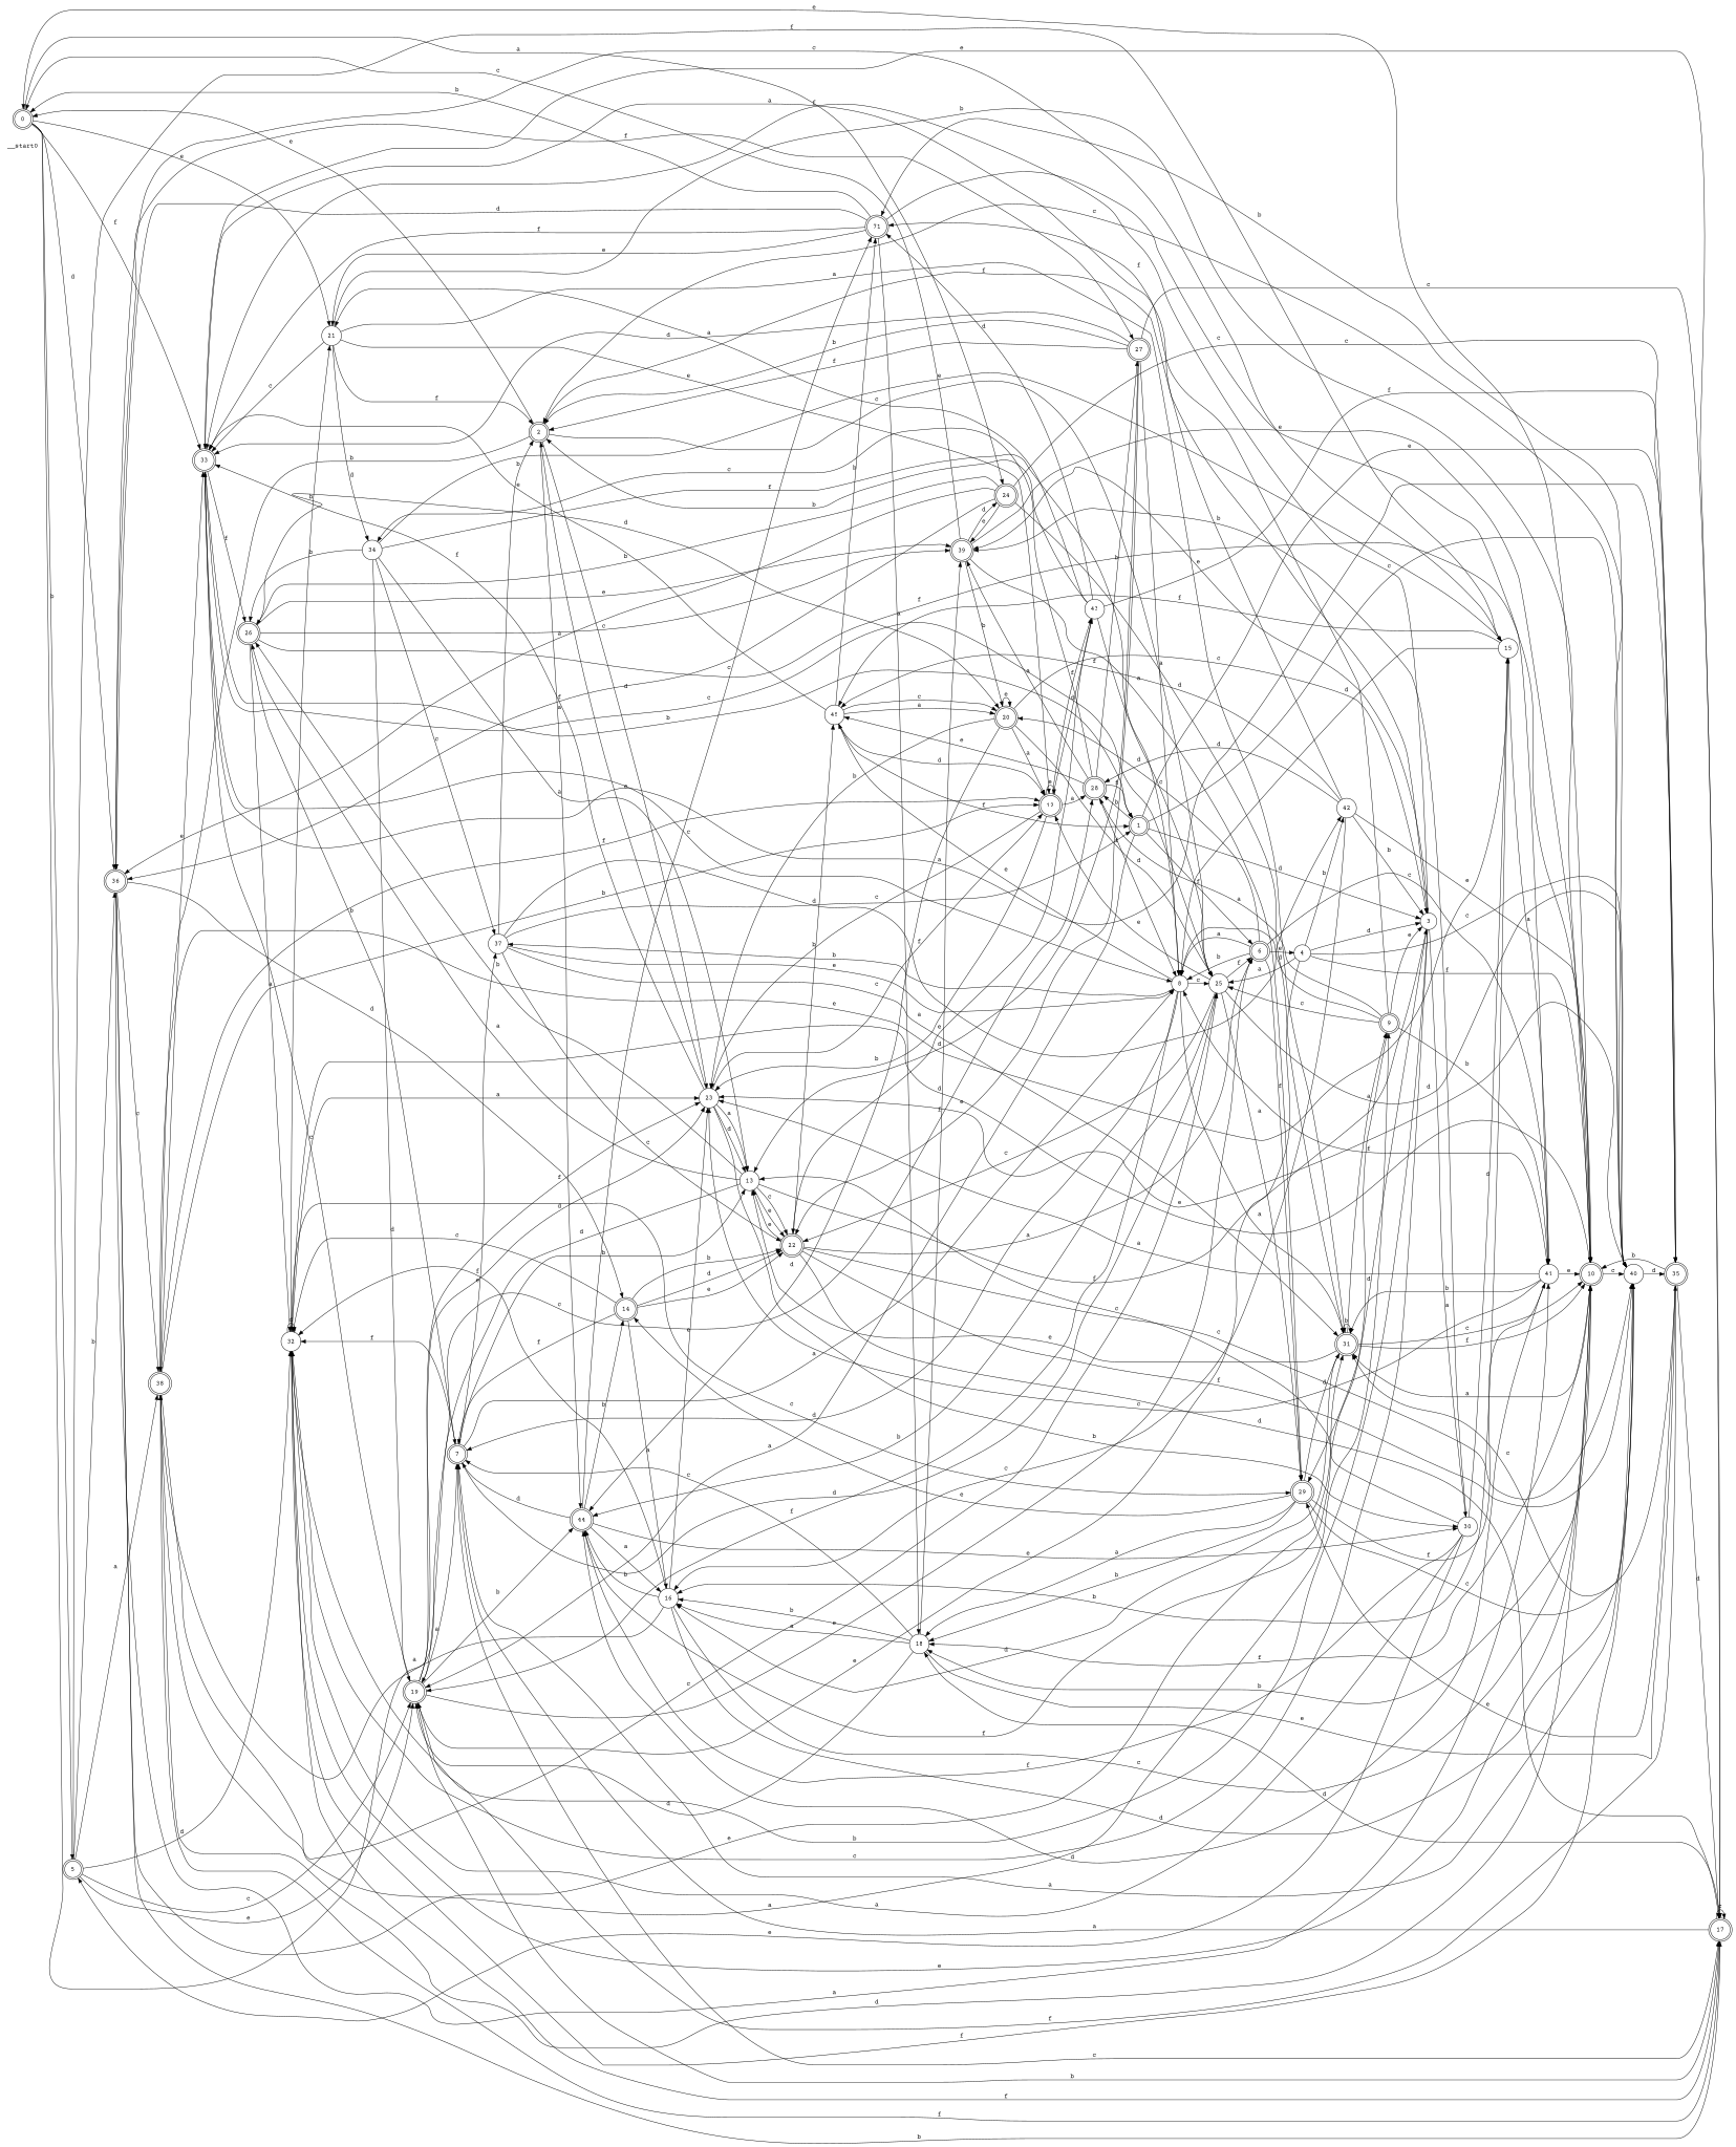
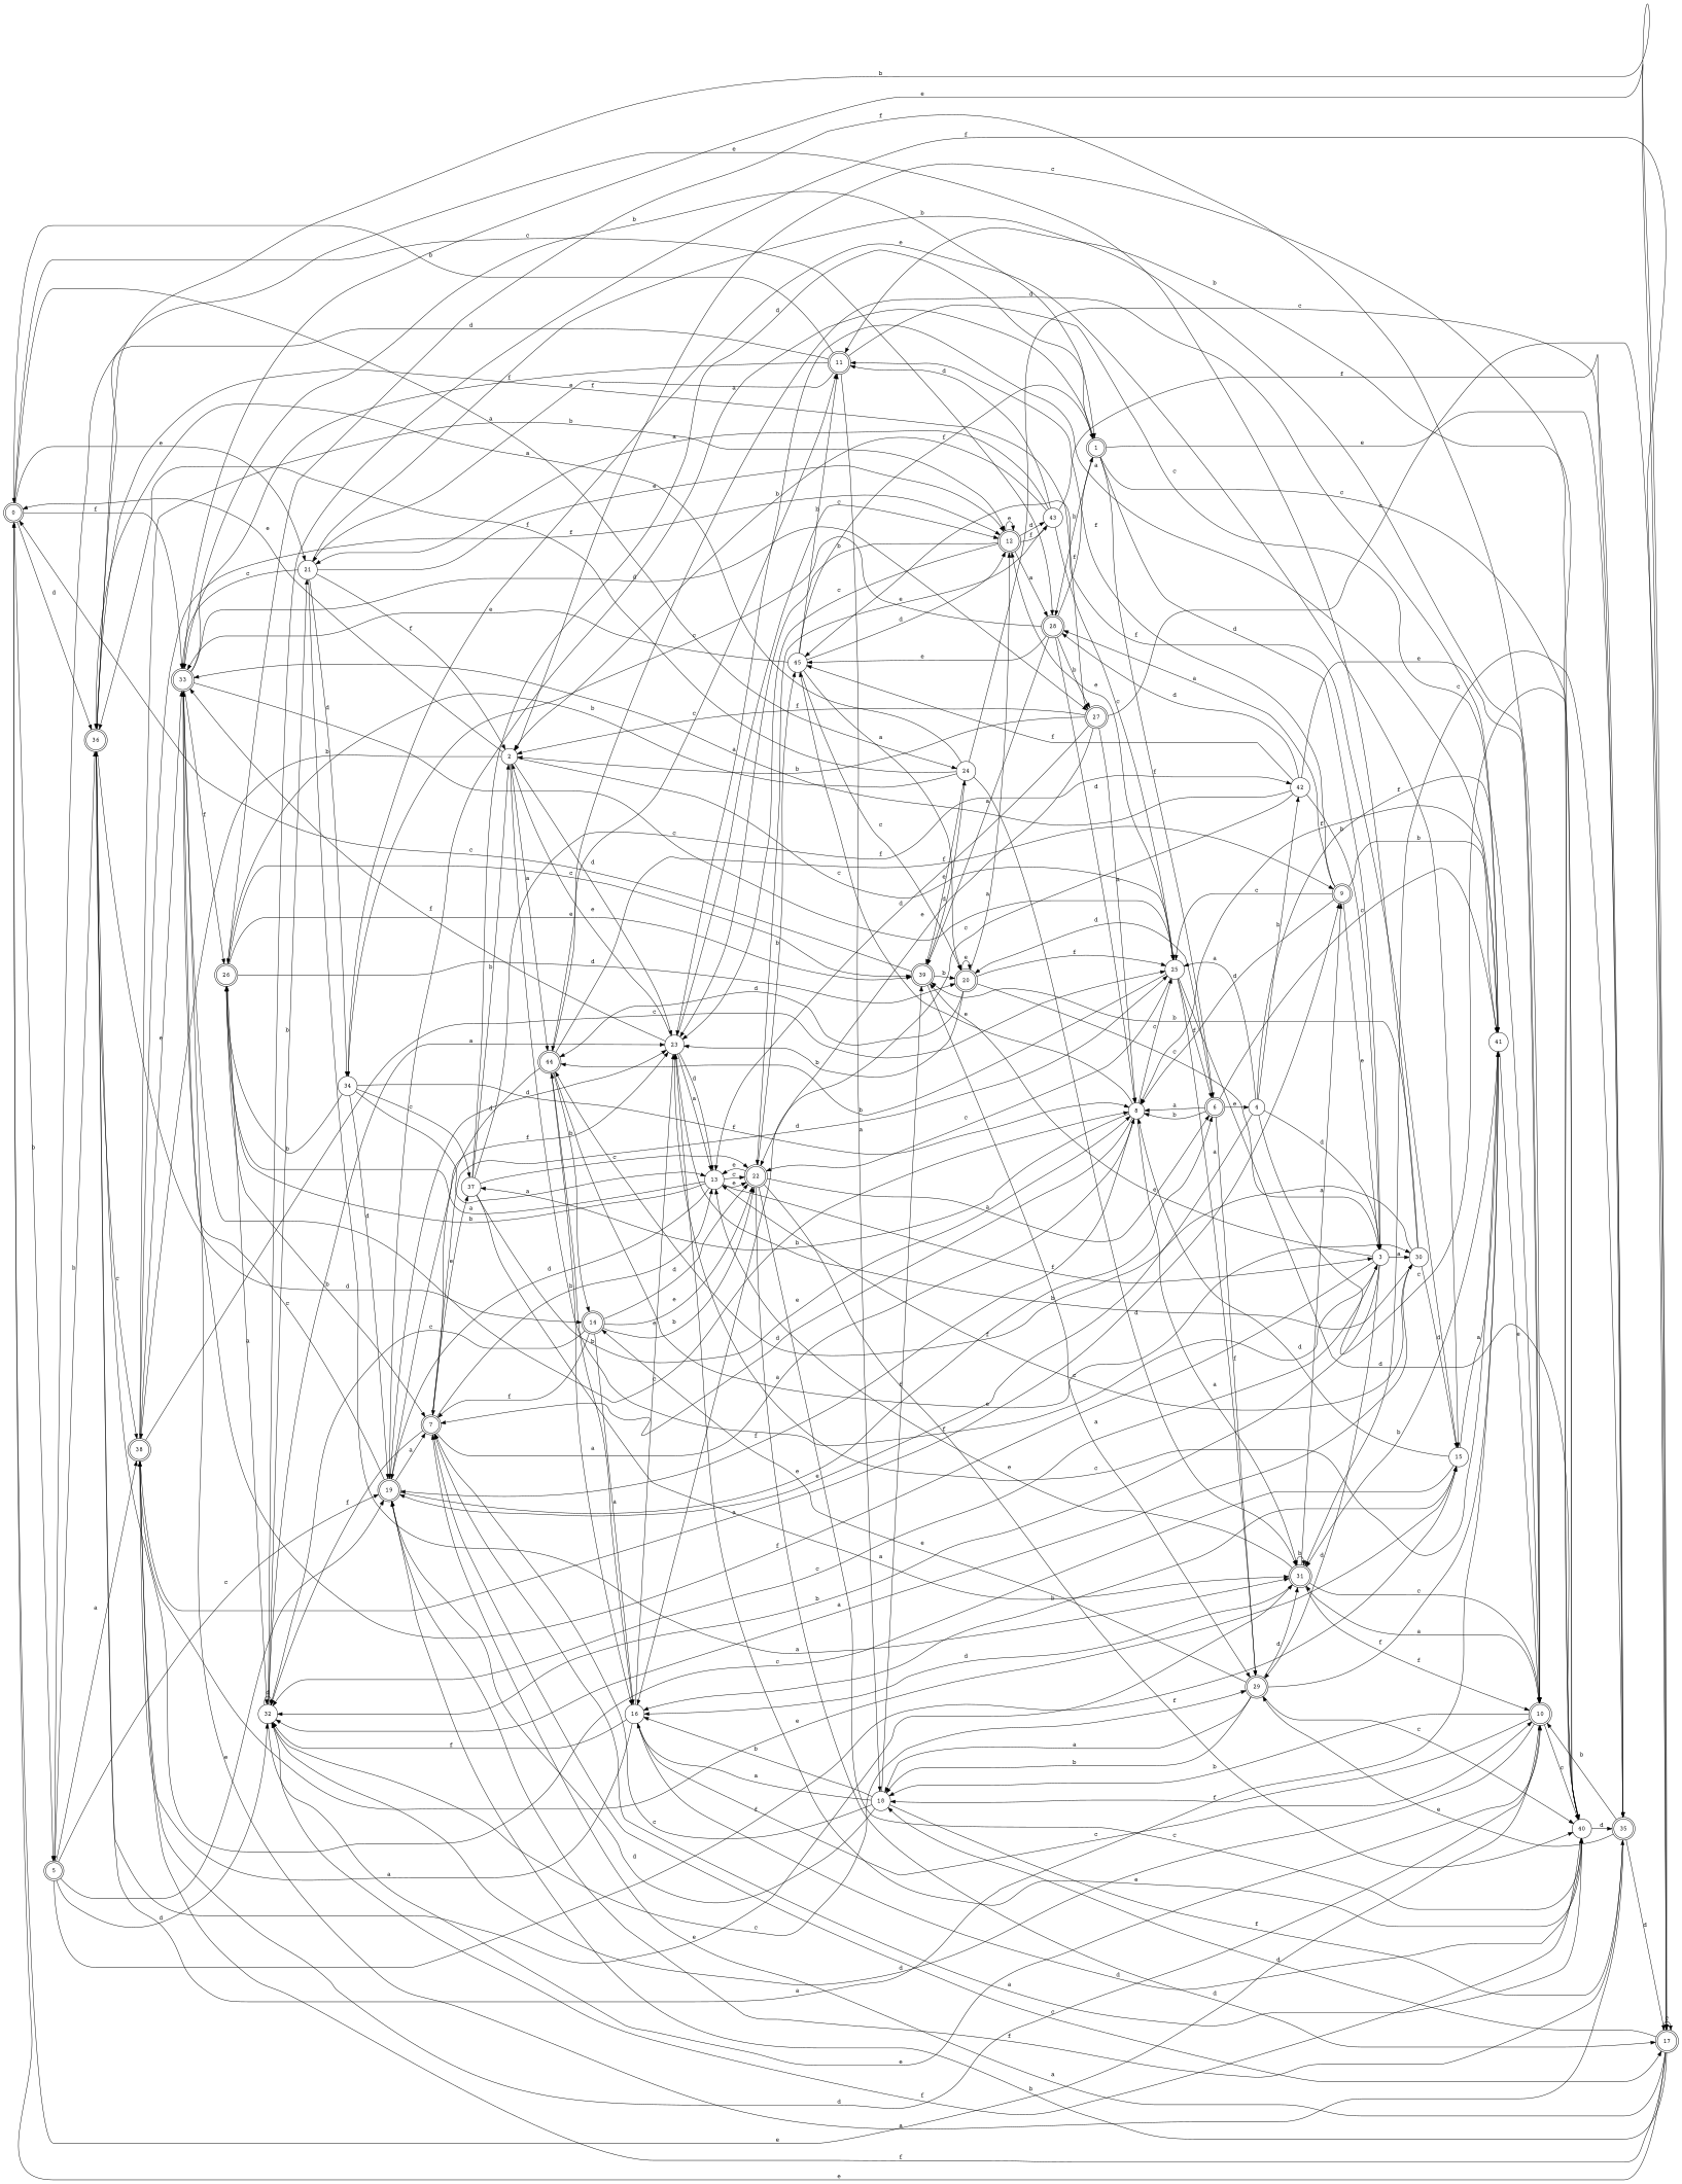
  digraph {
    fontname="Courier Prime"
    rankdir=LR
    node [fontname="Courier Prime" shape=doublecircle color=black fillcolor=white style="rounded,filled"]
    edge [fontname="Courier Prime"]
-   __start0 [shape=none color="" fillcolor="" style=""]
    n2 [label=0]
    n3 [label=5]
    n4 [label=21 shape=circle style=filled]
-   n5 [label=24 style=filled]
+   n5 [label=24 shape=circle style=filled]
    n6 [label=28]
    n7 [label=33]
    n8 [label=36]
    n9 [label=19]
    n10 [label=38]
    n11 [label=32 shape=circle]
    n12 [label=15 shape=circle style=filled]
-   n13 [label=2 style=filled]
+   n13 [label=2 shape=circle style=filled]
    n14 [label=10]
    n15 [label=31]
    n16 [label=12]
    n17 [label=34 shape=circle style=filled]
    n18 [label=35]
    n19 [label=39]
    n20 [label=26]
    n21 [label=1]
    n22 [label=8 shape=circle style=filled]
    n23 [label=45 shape=circle style=filled]
    n24 [label=27]
    n25 [label=25 shape=circle style=filled]
    n26 [label=17]
    n27 [label=41 shape=circle style=filled]
    n28 [label=14]
    n29 [label=3 shape=circle style=filled]
    n30 [label=6]
    n31 [label=40 shape=circle style=filled]
    n32 [label=29]
    n33 [label=30 shape=circle style=filled]
    n34 [label=4 shape=circle style=filled]
    n35 [label=20]
    n36 [label=23 shape=circle style=filled]
    n37 [label=44]
    n38 [label=7]
-   n39 [label=71]
+   n39 [label=11]
    n40 [label=13 shape=circle style=filled]
    n41 [label=22]
    n42 [label=9]
    n43 [label=16 shape=circle style=filled]
    n44 [label=18 shape=circle style=filled]
    n45 [label=42 shape=circle style=filled]
    n46 [label=37 shape=circle style=filled]
    n47 [label=43 shape=circle style=filled]
    n2 -> n3 [label=b]
    n2 -> n4 [label=e]
    n2 -> n5 [label=a]
    n2 -> n6 [label=c]
    n2 -> n7 [label=f]
    n2 -> n8 [label=d]
    n3 -> n8 [label=b]
    n3 -> n9 [label=c]
    n3 -> n9 [label=e]
    n3 -> n10 [label=a]
    n3 -> n11 [label=d]
    n3 -> n12 [label=f]
    n4 -> n7 [label=c]
    n4 -> n13 [label=f]
    n4 -> n14 [label=b]
    n4 -> n15 [label=a]
    n4 -> n16 [label=e]
    n4 -> n17 [label=d]
    n5 -> n8 [label=a]
    n5 -> n8 [label=f]
    n5 -> n15 [label=d]
    n5 -> n18 [label=c]
    n5 -> n19 [label=e]
    n5 -> n20 [label=b]
    n6 -> n17 [label=c]
    n6 -> n19 [label=a]
    n6 -> n21 [label=f]
    n6 -> n22 [label=d]
    n6 -> n23 [label=e]
    n6 -> n24 [label=b]
    n7 -> n20 [label=f]
    n7 -> n21 [label=b]
    n7 -> n22 [label=c]
-   n24 -> n7 [label=d]
+   n7 -> n24 [label=d]
    n7 -> n25 [label=c]
    n7 -> n26 [label=e]
    n8 -> n10 [label=c]
    n8 -> n15 [label=e]
    n8 -> n24 [label=f]
    n8 -> n26 [label=b]
    n8 -> n27 [label=a]
    n8 -> n28 [label=d]
    n9 -> n7 [label=c]
    n9 -> n30 [label=e]
    n9 -> n36 [label=d]
    n9 -> n36 [label=f]
-   n9 -> n37 [label=b]
    n9 -> n38 [label=a]
    n10 -> n7 [label=e]
    n10 -> n12 [label=e]
    n10 -> n14 [label=d]
    n10 -> n16 [label=b]
    n10 -> n16 [label=f]
    n10 -> n25 [label=c]
    n10 -> n42 [label=a]
    n11 -> n4 [label=b]
    n11 -> n11 [label=d]
    n11 -> n14 [label=e]
    n11 -> n26 [label=f]
    n11 -> n32 [label=c]
    n11 -> n36 [label=a]
    n12 -> n8 [label=c]
    n12 -> n22 [label=d]
    n12 -> n23 [label=f]
    n12 -> n27 [label=a]
    n12 -> n43 [label=b]
    n13 -> n2 [label=e]
    n13 -> n10 [label=b]
    n13 -> n25 [label=c]
    n13 -> n29 [label=f]
    n13 -> n36 [label=d]
    n13 -> n37 [label=a]
    n14 -> n2 [label=e]
    n14 -> n11 [label=d]
    n14 -> n15 [label=a]
    n14 -> n31 [label=c]
    n14 -> n44 [label=b]
    n14 -> n44 [label=f]
    n15 -> n14 [label=c]
    n15 -> n14 [label=f]
    n15 -> n15 [label=b]
    n15 -> n40 [label=e]
    n15 -> n42 [label=a]
    n15 -> n43 [label=d]
    n16 -> n6 [label=a]
    n16 -> n16 [label=e]
    n16 -> n36 [label=b]
    n16 -> n36 [label=c]
    n16 -> n47 [label=d]
    n16 -> n47 [label=f]
    n17 -> n9 [label=d]
    n17 -> n12 [label=e]
    n17 -> n20 [label=b]
    n17 -> n22 [label=f]
    n17 -> n40 [label=a]
    n17 -> n46 [label=c]
    n18 -> n7 [label=a]
    n18 -> n9 [label=f]
    n18 -> n14 [label=b]
    n18 -> n15 [label=c]
    n18 -> n26 [label=d]
    n18 -> n32 [label=e]
    n19 -> n2 [label=c]
    n19 -> n5 [label=d]
-   n19 -> n14 [label=e]
    n19 -> n32 [label=a]
    n19 -> n35 [label=b]
    n20 -> n11 [label=a]
    n20 -> n14 [label=f]
    n20 -> n19 [label=c]
    n20 -> n19 [label=e]
    n20 -> n35 [label=d]
    n20 -> n38 [label=b]
    n21 -> n6 [label=b]
    n21 -> n9 [label=a]
    n21 -> n18 [label=e]
    n21 -> n29 [label=d]
    n21 -> n30 [label=f]
    n21 -> n31 [label=c]
    n22 -> n9 [label=f]
    n22 -> n15 [label=a]
    n22 -> n23 [label=e]
    n22 -> n25 [label=c]
    n22 -> n38 [label=d]
    n22 -> n46 [label=b]
    n23 -> n7 [label=e]
    n23 -> n16 [label=d]
    n23 -> n21 [label=f]
    n23 -> n35 [label=a]
    n23 -> n35 [label=c]
    n23 -> n39 [label=b]
    n24 -> n13 [label=b]
    n24 -> n13 [label=f]
    n24 -> n22 [label=a]
    n24 -> n26 [label=c]
    n24 -> n40 [label=d]
    n24 -> n41 [label=e]
    n25 -> n16 [label=e]
    n25 -> n30 [label=f]
    n25 -> n31 [label=d]
    n25 -> n32 [label=a]
    n25 -> n37 [label=b]
    n25 -> n41 [label=c]
+   n26 -> n2 [label=e]
    n26 -> n9 [label=b]
    n26 -> n10 [label=f]
    n26 -> n26 [label=c]
    n26 -> n38 [label=a]
    n26 -> n44 [label=d]
    n27 -> n14 [label=e]
    n27 -> n15 [label=b]
    n27 -> n22 [label=f]
    n27 -> n36 [label=a]
    n27 -> n36 [label=c]
    n27 -> n37 [label=d]
    n28 -> n11 [label=c]
    n28 -> n38 [label=f]
    n28 -> n41 [label=b]
    n28 -> n41 [label=d]
    n28 -> n41 [label=e]
    n28 -> n43 [label=a]
    n29 -> n7 [label=f]
    n29 -> n11 [label=b]
    n29 -> n11 [label=c]
    n29 -> n19 [label=e]
    n29 -> n32 [label=d]
    n29 -> n33 [label=a]
    n30 -> n22 [label=a]
    n30 -> n22 [label=b]
    n30 -> n27 [label=c]
    n30 -> n32 [label=f]
    n30 -> n34 [label=e]
    n30 -> n35 [label=d]
    n31 -> n11 [label=f]
    n31 -> n13 [label=c]
    n31 -> n18 [label=d]
    n31 -> n36 [label=e]
    n31 -> n38 [label=a]
    n31 -> n39 [label=b]
    n32 -> n15 [label=d]
    n32 -> n27 [label=f]
    n32 -> n28 [label=e]
    n32 -> n31 [label=c]
    n32 -> n44 [label=a]
    n32 -> n44 [label=b]
    n33 -> n3 [label=e]
    n33 -> n11 [label=a]
    n33 -> n12 [label=d]
    n33 -> n19 [label=b]
    n33 -> n37 [label=f]
    n33 -> n40 [label=c]
    n34 -> n9 [label=e]
    n34 -> n14 [label=f]
    n34 -> n25 [label=a]
    n34 -> n29 [label=d]
    n34 -> n31 [label=c]
    n34 -> n45 [label=b]
    n35 -> n16 [label=a]
    n35 -> n25 [label=f]
    n35 -> n29 [label=c]
    n35 -> n35 [label=e]
    n35 -> n36 [label=b]
    n35 -> n37 [label=d]
    n36 -> n7 [label=f]
    n36 -> n13 [label=e]
    n36 -> n16 [label=c]
    n36 -> n33 [label=b]
    n36 -> n40 [label=a]
    n36 -> n40 [label=d]
    n37 -> n28 [label=b]
    n37 -> n33 [label=e]
    n37 -> n38 [label=d]
    n37 -> n39 [label=c]
    n37 -> n42 [label=f]
    n37 -> n43 [label=a]
    n38 -> n11 [label=f]
    n38 -> n22 [label=a]
    n38 -> n25 [label=d]
    n38 -> n26 [label=c]
    n38 -> n40 [label=b]
    n38 -> n46 [label=e]
    n39 -> n2 [label=b]
    n39 -> n4 [label=e]
    n39 -> n7 [label=f]
    n39 -> n8 [label=d]
    n39 -> n27 [label=c]
    n39 -> n44 [label=a]
    n40 -> n9 [label=d]
    n40 -> n20 [label=a]
    n40 -> n20 [label=b]
    n40 -> n29 [label=f]
    n40 -> n41 [label=c]
    n40 -> n41 [label=e]
    n41 -> n23 [label=b]
    n41 -> n26 [label=d]
    n41 -> n30 [label=a]
    n41 -> n31 [label=c]
    n41 -> n31 [label=f]
    n41 -> n40 [label=e]
    n42 -> n6 [label=a]
    n42 -> n22 [label=d]
    n42 -> n25 [label=c]
    n42 -> n27 [label=b]
    n42 -> n29 [label=e]
    n42 -> n39 [label=f]
    n43 -> n10 [label=a]
    n43 -> n11 [label=f]
    n43 -> n14 [label=c]
    n43 -> n31 [label=d]
    n43 -> n36 [label=e]
    n43 -> n37 [label=b]
    n44 -> n9 [label=d]
-   n44 -> n18 [label=e]
+   n44 -> n18 [label=f]
    n44 -> n19 [label=f]
    n44 -> n38 [label=c]
    n44 -> n43 [label=a]
    n44 -> n43 [label=b]
    n45 -> n6 [label=d]
    n45 -> n7 [label=a]
    n45 -> n14 [label=e]
    n45 -> n23 [label=f]
    n45 -> n29 [label=b]
    n45 -> n43 [label=c]
    n46 -> n13 [label=b]
    n46 -> n15 [label=a]
    n46 -> n21 [label=d]
    n46 -> n22 [label=e]
    n46 -> n41 [label=c]
    n46 -> n45 [label=f]
    n47 -> n4 [label=a]
    n47 -> n13 [label=b]
    n47 -> n18 [label=f]
    n47 -> n25 [label=c]
    n47 -> n39 [label=d]
    n47 -> n41 [label=e]
  }
